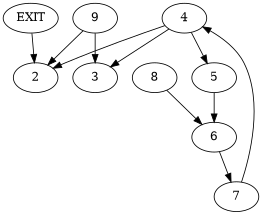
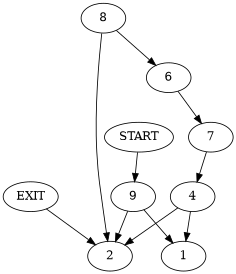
  digraph {
+   n1 [label=START]
    n2 [label=9]
    2
-   3
+   3 [label=1]
    n5 [label=EXIT]
    4
-   5
    6
    7
    8
+   n1 -> n2
    n2 -> 2
    n2 -> 3
    n5 -> 2
    4 -> 2
    4 -> 3
-   4 -> 5
-   5 -> 6
    6 -> 7
    7 -> 4
+   8 -> 2
    8 -> 6
  }
